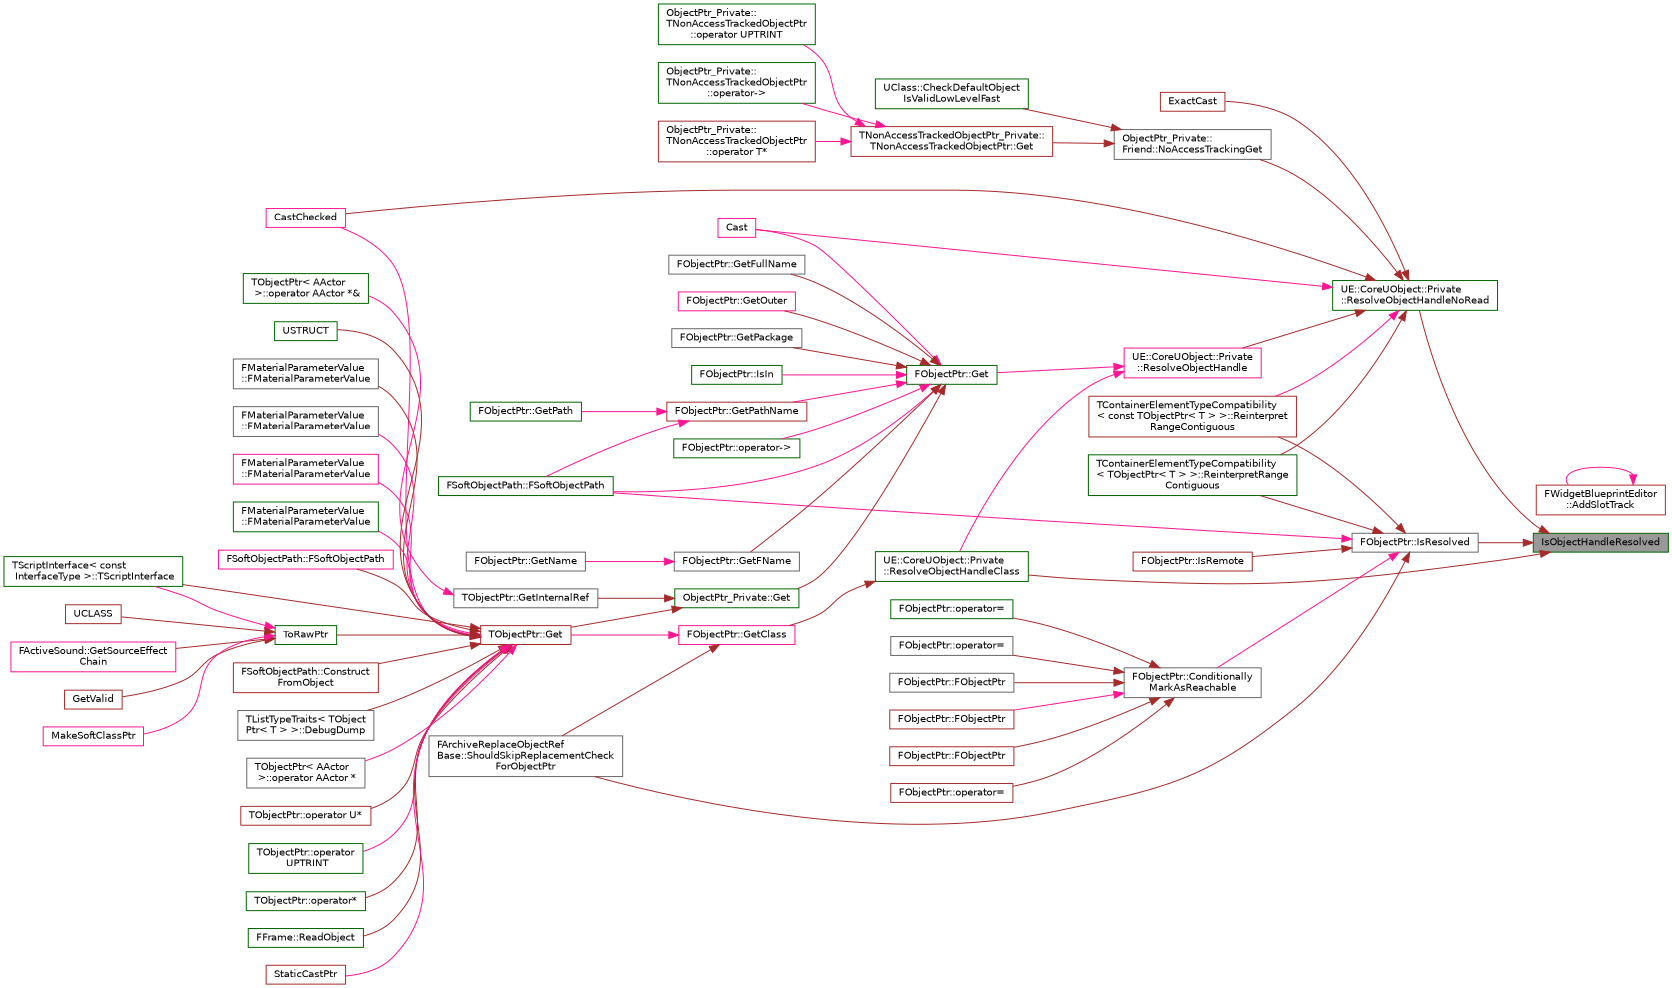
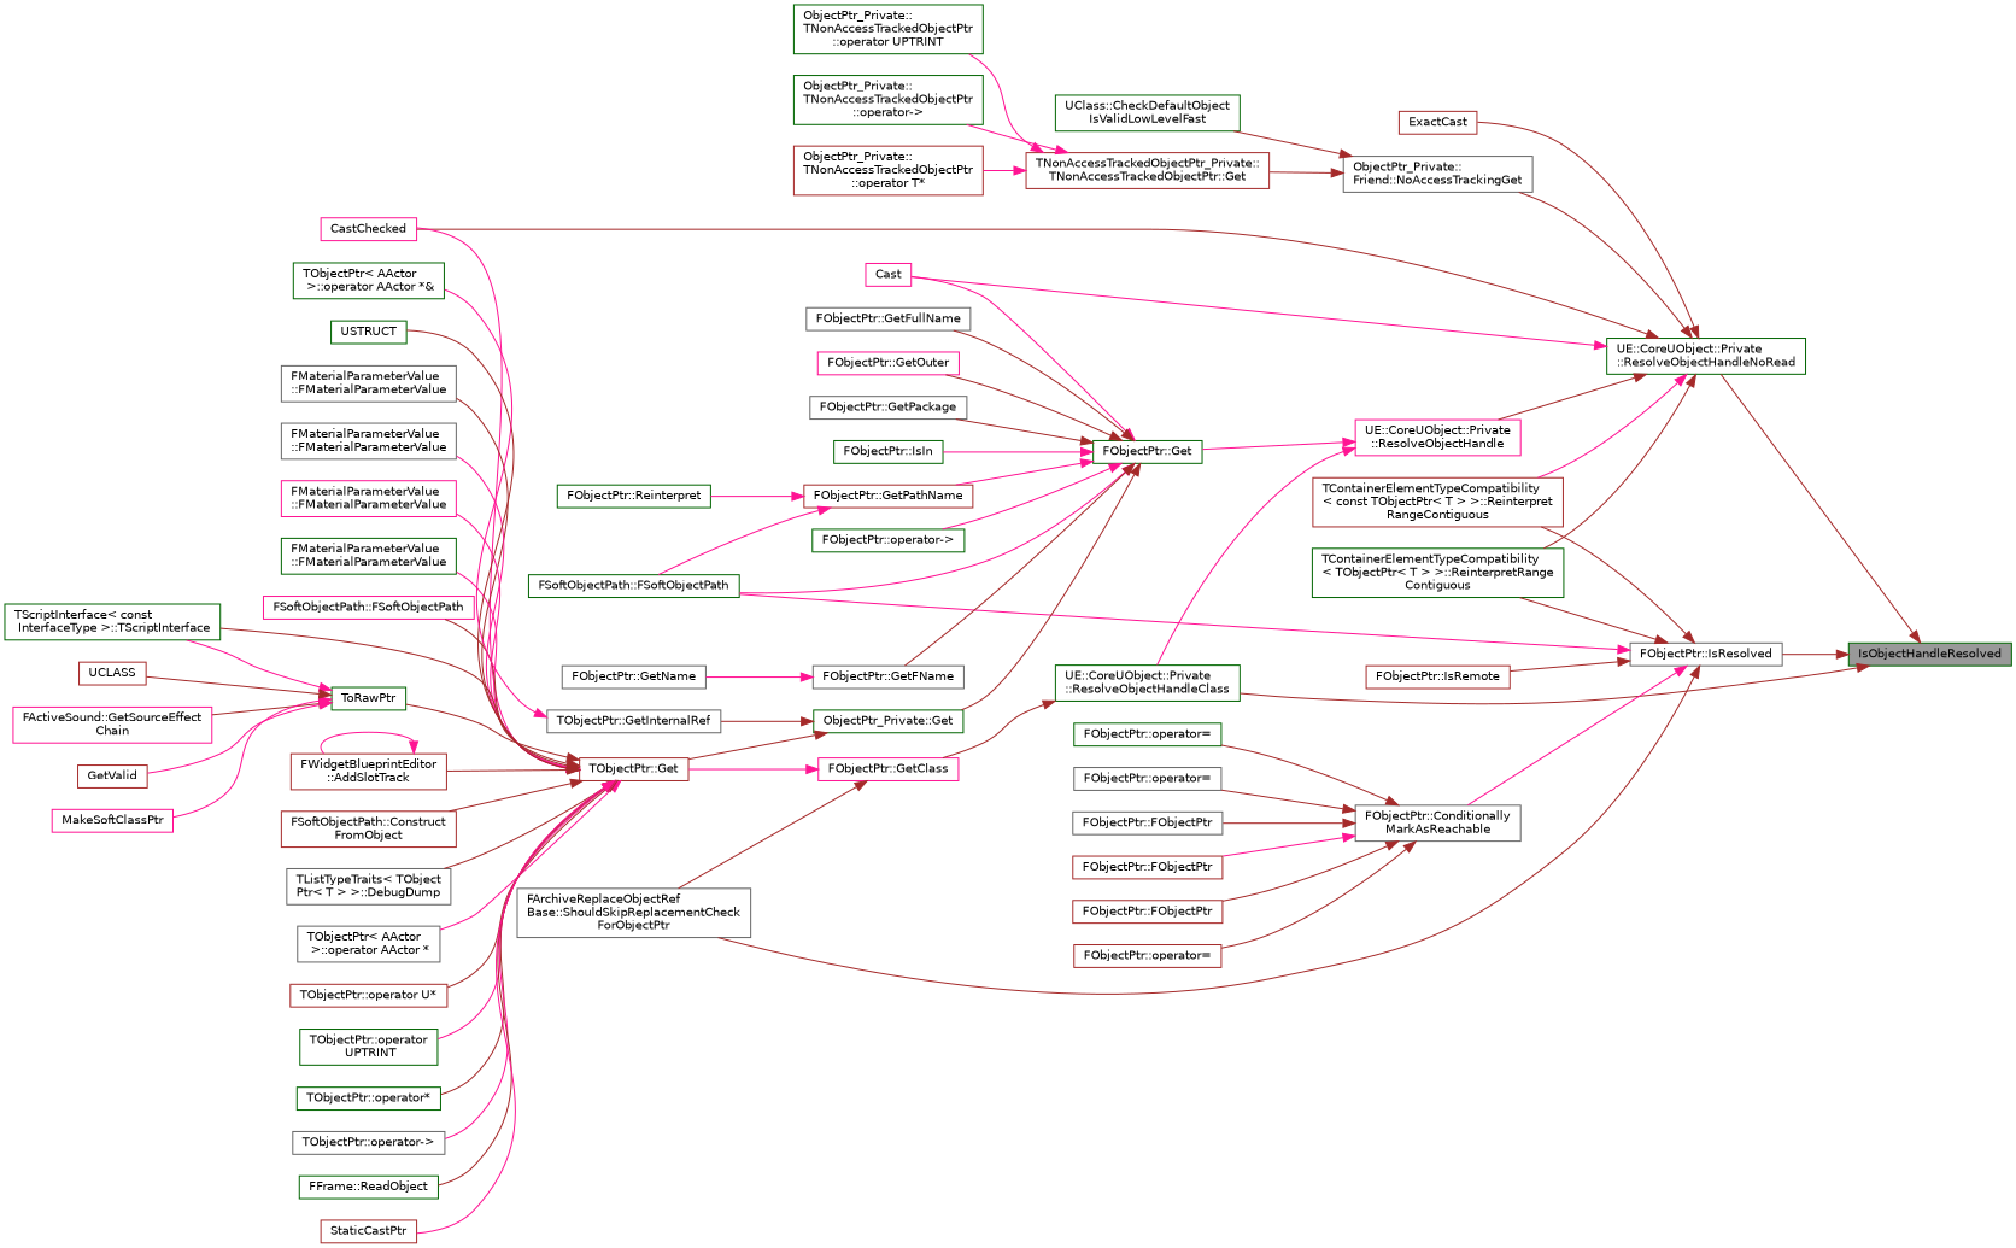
  digraph {
    rankdir=RL
    node [color=darkgreen fillcolor=white fontname=Helvetica fontsize=10 shape=box style=filled]
    edge [color=brown dir=back fontname=Helvetica fontsize=10 labelfontname=Helvetica labelfontsize=10 style=solid]
    n1 [fillcolor=grey60 fontcolor=black height=0.2 label=IsObjectHandleResolved width=0.4]
    n2 [color=gray40 height=0.2 label="FObjectPtr::IsResolved" width=0.4]
    n3 [height=0.2 label="UE::CoreUObject::Private\l::ResolveObjectHandleClass" width=0.4]
    n4 [height=0.2 label="UE::CoreUObject::Private\l::ResolveObjectHandleNoRead" width=0.4]
    n5 [height=0.2 label="FSoftObjectPath::FSoftObjectPath" width=0.4]
    n6 [color=gray40 height=0.2 label="FObjectPtr::Conditionally\lMarkAsReachable" width=0.4]
    n7 [color=brown height=0.2 label="FObjectPtr::IsRemote" width=0.4]
    n8 [color=brown height=0.2 label="TContainerElementTypeCompatibility\l\< const TObjectPtr\< T \> \>::Reinterpret\lRangeContiguous" width=0.4]
    n9 [height=0.2 label="TContainerElementTypeCompatibility\l\< TObjectPtr\< T \> \>::ReinterpretRange\lContiguous" width=0.4]
    n10 [color=gray40 height=0.2 label="FArchiveReplaceObjectRef\lBase::ShouldSkipReplacementCheck\lForObjectPtr" width=0.4]
    n11 [color=deeppink height=0.2 label="FObjectPtr::GetClass" width=0.4]
    n12 [color=deeppink height=0.2 label=Cast width=0.4]
    n13 [color=deeppink height=0.2 label=CastChecked width=0.4]
    n14 [color=brown height=0.2 label=ExactCast width=0.4]
    n15 [color=gray40 height=0.2 label="ObjectPtr_Private::\lFriend::NoAccessTrackingGet" width=0.4]
    n16 [color=deeppink height=0.2 label="UE::CoreUObject::Private\l::ResolveObjectHandle" width=0.4]
    n17 [color=gray40 height=0.2 label="FObjectPtr::FObjectPtr" width=0.4]
    n18 [color=brown height=0.2 label="FObjectPtr::FObjectPtr" width=0.4]
    n19 [color=brown height=0.2 label="FObjectPtr::FObjectPtr" width=0.4]
    n20 [color=brown height=0.2 label="FObjectPtr::operator=" width=0.4]
    n21 [height=0.2 label="FObjectPtr::operator=" width=0.4]
    n22 [color=gray40 height=0.2 label="FObjectPtr::operator=" width=0.4]
    n23 [color=brown height=0.2 label="TObjectPtr::Get" width=0.4]
    n24 [height=0.2 label="UClass::CheckDefaultObject\lIsValidLowLevelFast" width=0.4]
    n25 [color=brown height=0.2 label="TNonAccessTrackedObjectPtr_Private::\lTNonAccessTrackedObjectPtr::Get" width=0.4]
    n26 [height=0.2 label="FObjectPtr::Get" width=0.4]
    n27 [color=brown height=0.2 label="ObjectPtr_Private::\lTNonAccessTrackedObjectPtr\l::operator T*" width=0.4]
    n28 [height=0.2 label="ObjectPtr_Private::\lTNonAccessTrackedObjectPtr\l::operator UPTRINT" width=0.4]
    n29 [height=0.2 label="ObjectPtr_Private::\lTNonAccessTrackedObjectPtr\l::operator-\>" width=0.4]
    n30 [height=0.2 label="ObjectPtr_Private::Get" width=0.4]
    n31 [color=gray40 height=0.2 label="FObjectPtr::GetFName" width=0.4]
    n32 [color=gray40 height=0.2 label="FObjectPtr::GetFullName" width=0.4]
    n33 [color=deeppink height=0.2 label="FObjectPtr::GetOuter" width=0.4]
    n34 [color=gray40 height=0.2 label="FObjectPtr::GetPackage" width=0.4]
    n35 [color=brown height=0.2 label="FObjectPtr::GetPathName" width=0.4]
    n36 [height=0.2 label="FObjectPtr::IsIn" width=0.4]
    n37 [height=0.2 label="FObjectPtr::operator-\>" width=0.4]
    n38 [color=gray40 height=0.2 label="TObjectPtr::GetInternalRef" width=0.4]
    n39 [color=gray40 height=0.2 label="FObjectPtr::GetName" width=0.4]
-   n40 [height=0.2 label="FObjectPtr::GetPath" width=0.4]
+   n40 [height=0.2 label="FObjectPtr::Reinterpret" width=0.4]
    n41 [color=gray40 height=0.2 label="FMaterialParameterValue\l::FMaterialParameterValue" width=0.4]
    n42 [color=gray40 height=0.2 label="FMaterialParameterValue\l::FMaterialParameterValue" width=0.4]
    n43 [color=deeppink height=0.2 label="FMaterialParameterValue\l::FMaterialParameterValue" width=0.4]
    n44 [height=0.2 label="FMaterialParameterValue\l::FMaterialParameterValue" width=0.4]
    n45 [color=deeppink height=0.2 label="FSoftObjectPath::FSoftObjectPath" width=0.4]
    n46 [height=0.2 label="TScriptInterface\< const\l InterfaceType \>::TScriptInterface" width=0.4]
    n47 [color=brown height=0.2 label="FWidgetBlueprintEditor\l::AddSlotTrack" width=0.4]
    n48 [color=brown height=0.2 label="FSoftObjectPath::Construct\lFromObject" width=0.4]
    n49 [color=gray40 height=0.2 label="TListTypeTraits\< TObject\lPtr\< T \> \>::DebugDump" width=0.4]
    n50 [color=gray40 height=0.2 label="TObjectPtr\< AActor\l \>::operator AActor *" width=0.4]
    n51 [color=brown height=0.2 label="TObjectPtr::operator U*" width=0.4]
    n52 [height=0.2 label="TObjectPtr::operator\l UPTRINT" width=0.4]
    n53 [height=0.2 label="TObjectPtr::operator*" width=0.4]
+   n54 [color=gray40 height=0.2 label="TObjectPtr::operator-\>" width=0.4]
    n55 [height=0.2 label="FFrame::ReadObject" width=0.4]
    n56 [color=brown height=0.2 label=StaticCastPtr width=0.4]
    n57 [height=0.2 label=ToRawPtr width=0.4]
    n58 [height=0.2 label=USTRUCT width=0.4]
    n59 [height=0.2 label="TObjectPtr\< AActor\l \>::operator AActor *&" width=0.4]
    n60 [color=deeppink height=0.2 label="FActiveSound::GetSourceEffect\lChain" width=0.4]
    n61 [color=brown height=0.2 label=GetValid width=0.4]
    n62 [color=deeppink height=0.2 label=MakeSoftClassPtr width=0.4]
    n63 [color=brown height=0.2 label=UCLASS width=0.4]
    n1 -> n2
    n1 -> n3
    n1 -> n4
    n2 -> n5 [color=deeppink]
    n2 -> n6 [color=deeppink]
    n2 -> n7
    n2 -> n8
    n2 -> n9
    n2 -> n10
    n3 -> n11
    n4 -> n8 [color=deeppink]
    n4 -> n9
    n4 -> n12 [color=deeppink]
    n4 -> n13
    n4 -> n14
    n4 -> n15
    n4 -> n16
    n6 -> n17
    n6 -> n18 [color=deeppink]
    n6 -> n19
    n6 -> n20
    n6 -> n21
    n6 -> n22
    n11 -> n10
    n11 -> n23 [color=deeppink]
    n15 -> n24
    n15 -> n25
    n16 -> n3 [color=deeppink]
    n16 -> n26 [color=deeppink]
    n23 -> n13 [color=deeppink]
    n23 -> n41
    n23 -> n42 [color=deeppink]
    n23 -> n43 [color=deeppink]
    n23 -> n44 [color=deeppink]
    n23 -> n45
    n23 -> n46
+   n23 -> n47
    n23 -> n48
    n23 -> n49
    n23 -> n50 [color=deeppink]
    n23 -> n51
    n23 -> n52 [color=deeppink]
    n23 -> n53
+   n23 -> n54 [color=deeppink]
    n23 -> n55
    n23 -> n56 [color=deeppink]
    n23 -> n57
    n23 -> n58
    n25 -> n27 [color=deeppink]
    n25 -> n28 [color=deeppink]
    n25 -> n29 [color=deeppink]
    n26 -> n5 [color=deeppink]
    n26 -> n12 [color=deeppink]
    n26 -> n30
    n26 -> n31
    n26 -> n32
    n26 -> n33
    n26 -> n34
    n26 -> n35 [color=deeppink]
    n26 -> n36 [color=deeppink]
    n26 -> n37 [color=deeppink]
    n30 -> n23
    n30 -> n38
    n31 -> n39 [color=deeppink]
    n35 -> n5 [color=deeppink]
    n35 -> n40 [color=deeppink]
    n38 -> n59 [color=deeppink]
    n47 -> n47 [color=deeppink]
    n57 -> n46 [color=deeppink]
    n57 -> n60
-   n57 -> n61
+   n57 -> n61 [color=deeppink]
    n57 -> n62 [color=deeppink]
    n57 -> n63
  }
